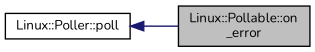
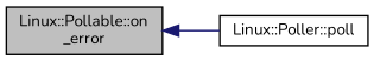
  digraph {
    rankdir=LR
    fontname=Nunito
    node [color=black fontname=Nunito fontsize=10 shape=record style=filled]
    n1 [fillcolor=grey75 fontcolor=black height=0.2 label="Linux::Pollable::on\l_error" width=0.4]
    n2 [fillcolor=white height=0.2 label="Linux::Poller::poll" width=0.4]
-   n2 -> n1 [color=midnightblue dir=back fontname=Nunito fontsize=10 labelfontname=Helvetica labelfontsize=10 style=solid]
+   n1 -> n2 [color=midnightblue dir=back fontname=Nunito fontsize=10 labelfontname=Helvetica labelfontsize=10 style=solid]
  }
